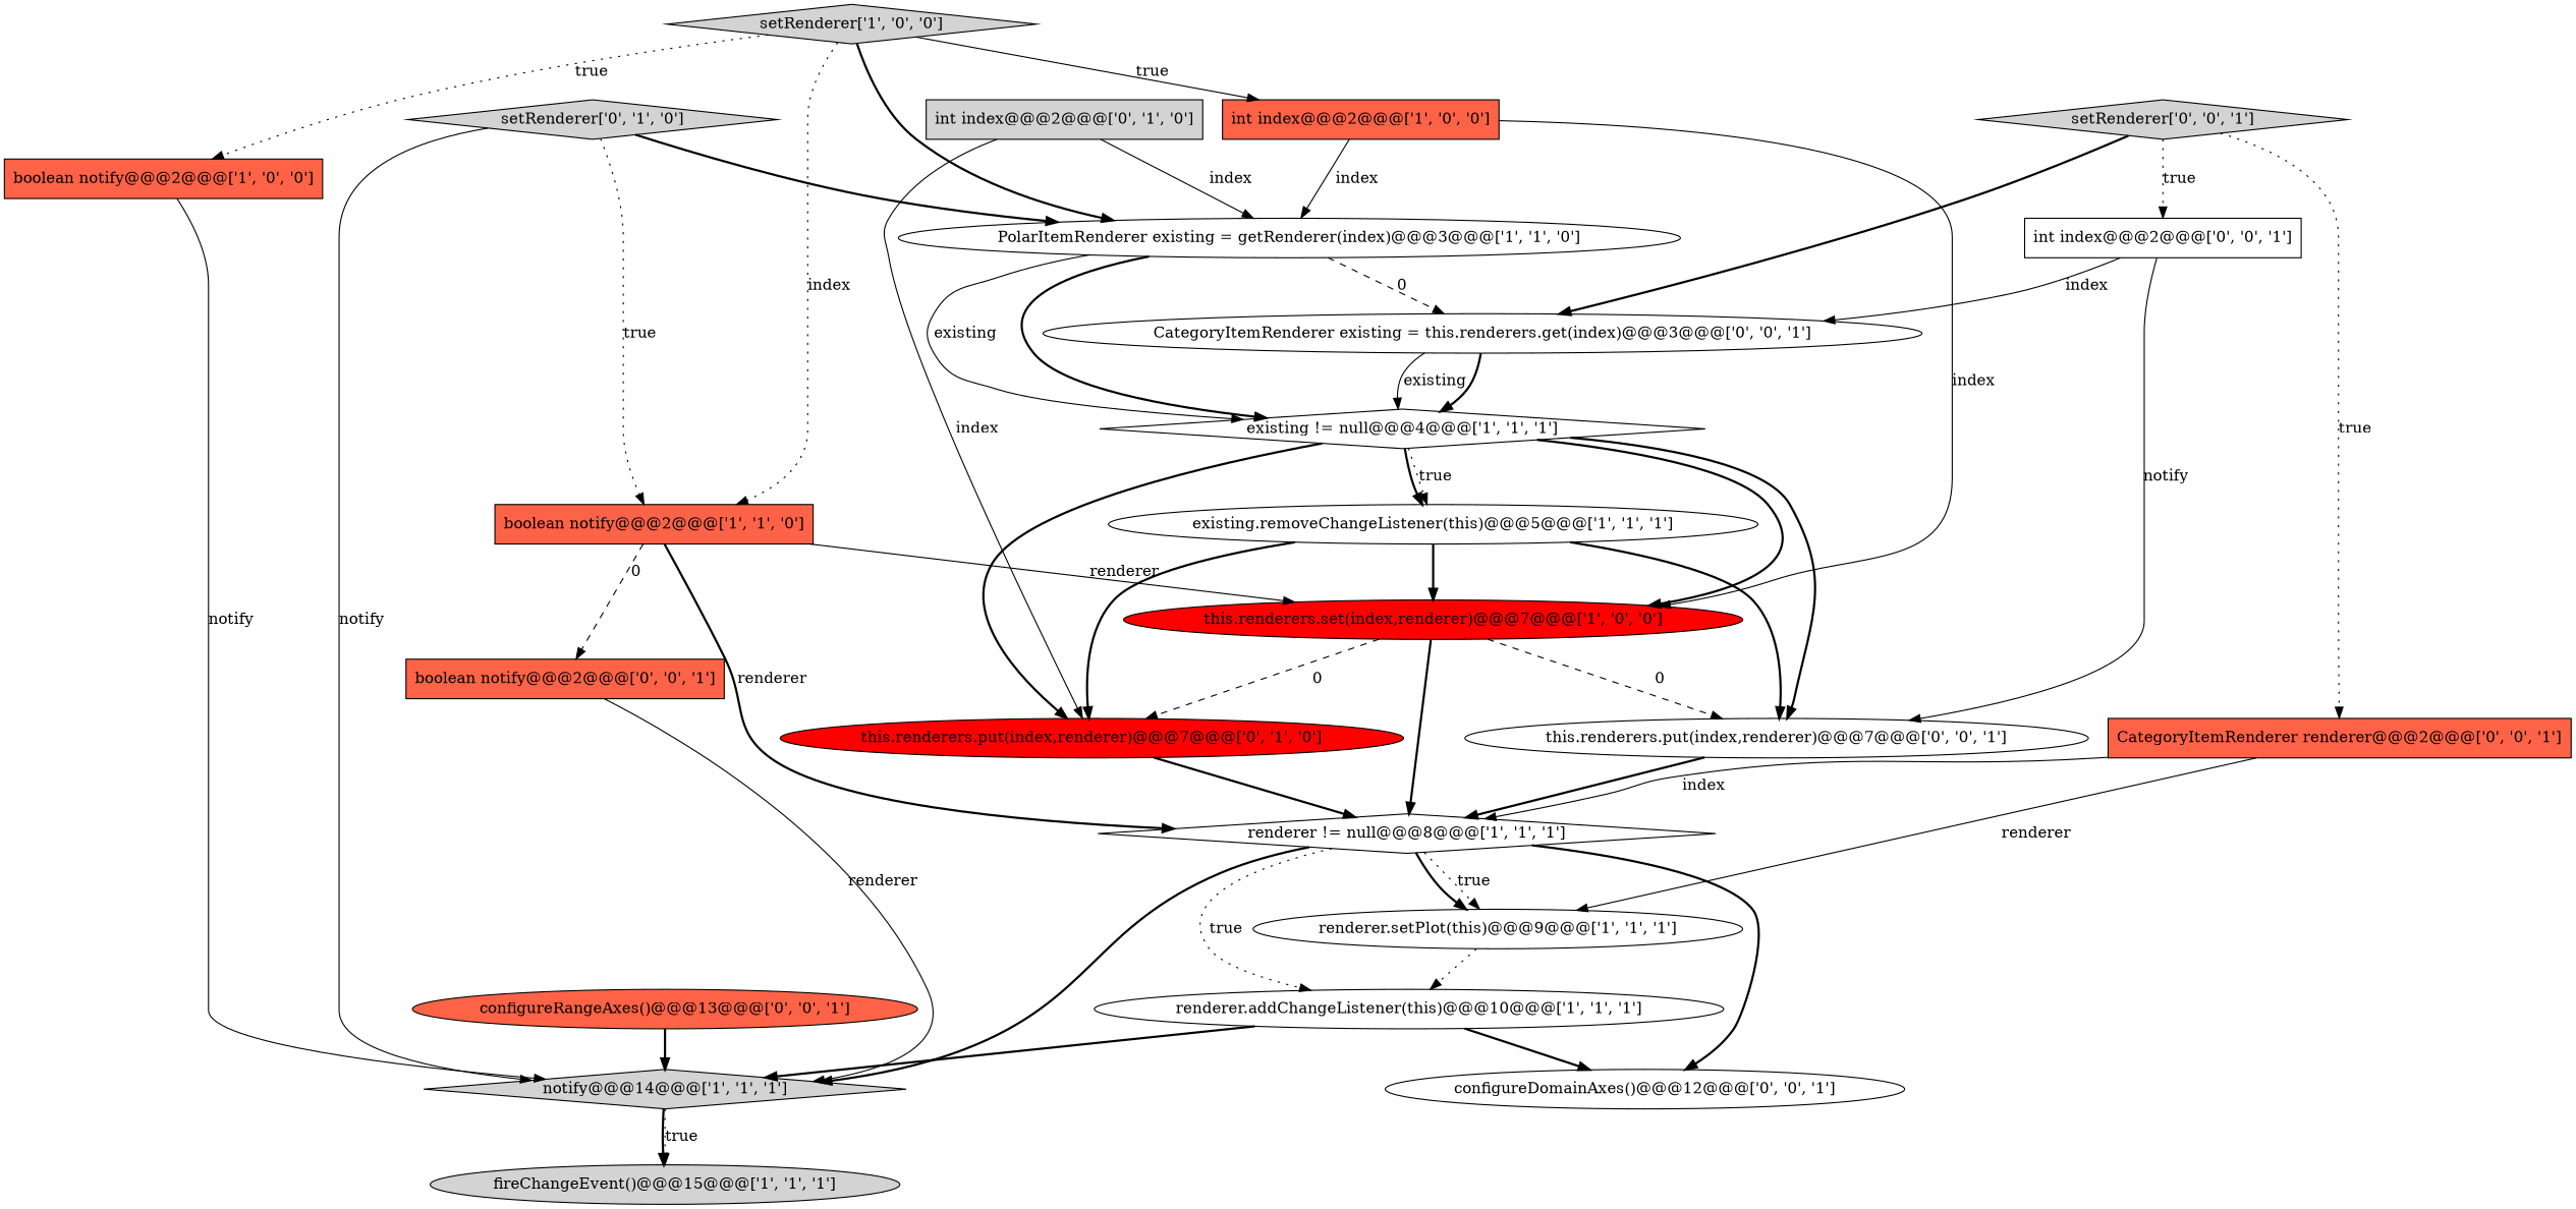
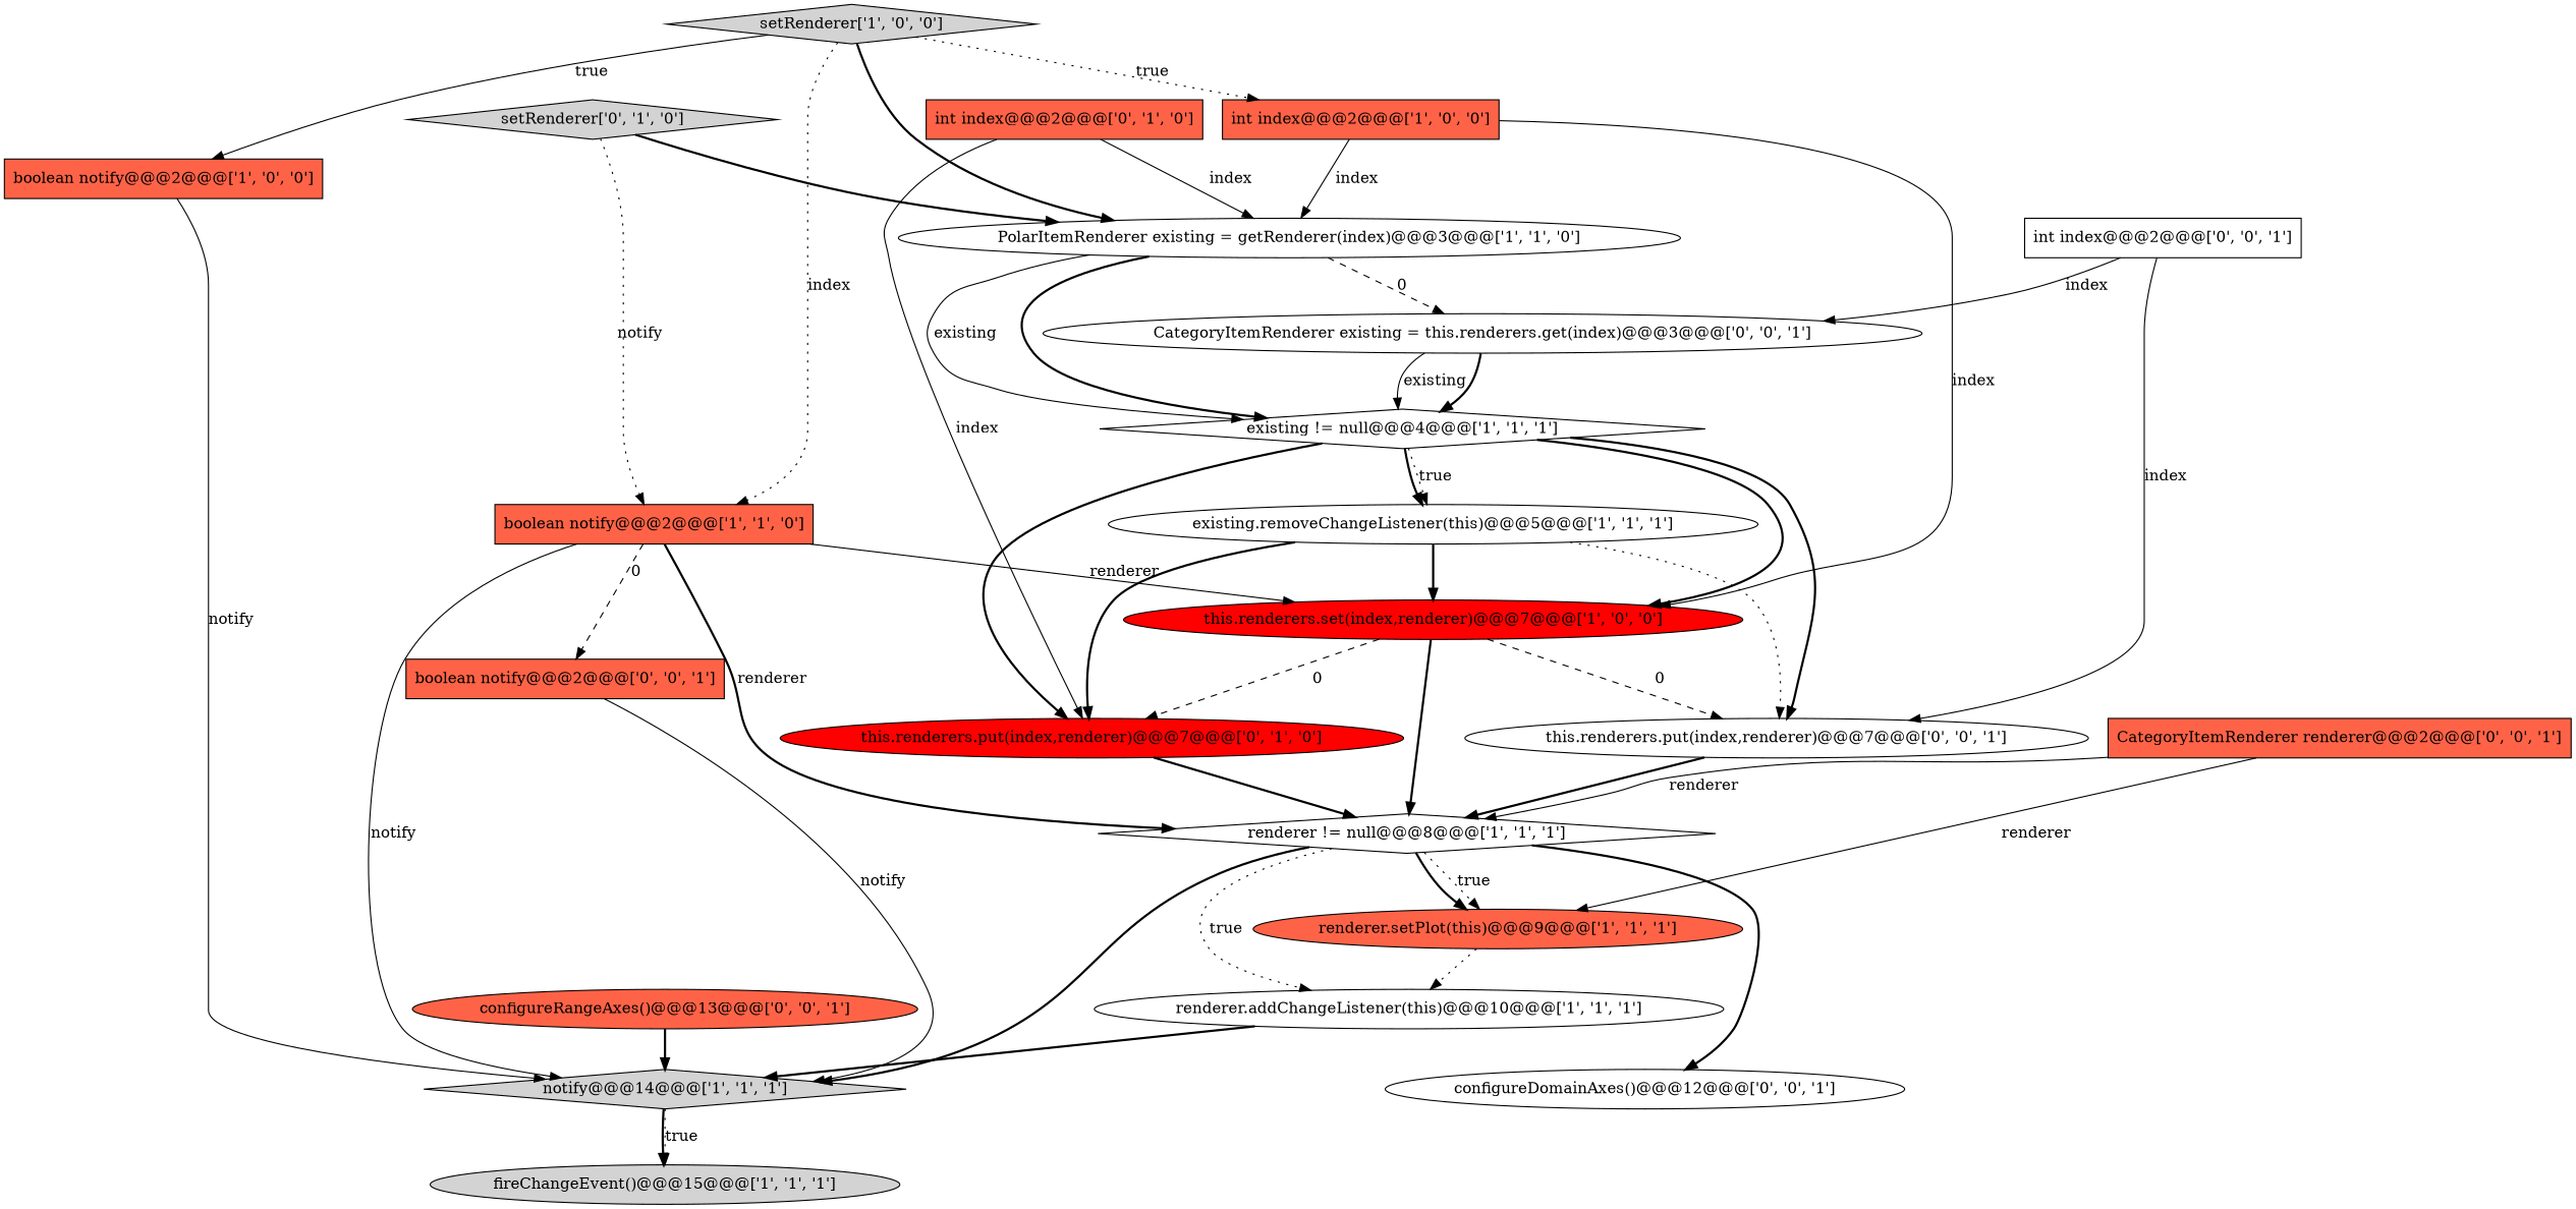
  digraph {
    node [fillcolor=white shape=ellipse style=filled]
    edge [style=bold]
    n1 [label="renderer != null@@@8@@@['1', '1', '1']" shape=diamond]
    n2 [fillcolor=lightgray label="notify@@@14@@@['1', '1', '1']" shape=diamond]
    n3 [label="renderer.addChangeListener(this)@@@10@@@['1', '1', '1']"]
    n4 [label="configureDomainAxes()@@@12@@@['0', '0', '1']"]
-   n5 [label="renderer.setPlot(this)@@@9@@@['1', '1', '1']"]
+   n5 [fillcolor=tomato label="renderer.setPlot(this)@@@9@@@['1', '1', '1']"]
    n6 [fillcolor=red label="this.renderers.put(index,renderer)@@@7@@@['0', '1', '0']"]
    n7 [fillcolor=tomato label="configureRangeAxes()@@@13@@@['0', '0', '1']"]
    n8 [fillcolor=lightgray label="fireChangeEvent()@@@15@@@['1', '1', '1']"]
    n9 [label="existing.removeChangeListener(this)@@@5@@@['1', '1', '1']"]
    n10 [label="this.renderers.put(index,renderer)@@@7@@@['0', '0', '1']"]
    n11 [fillcolor=red label="this.renderers.set(index,renderer)@@@7@@@['1', '0', '0']"]
    n12 [label="PolarItemRenderer existing = getRenderer(index)@@@3@@@['1', '1', '0']"]
    n13 [label="CategoryItemRenderer existing = this.renderers.get(index)@@@3@@@['0', '0', '1']"]
    n14 [label="existing != null@@@4@@@['1', '1', '1']" shape=diamond]
    n15 [fillcolor=tomato label="boolean notify@@@2@@@['0', '0', '1']" shape=box]
    n16 [fillcolor=tomato label="boolean notify@@@2@@@['1', '1', '0']" shape=box]
    n17 [fillcolor=lightgray label="setRenderer['0', '1', '0']" shape=diamond]
-   n18 [fillcolor=lightgray label="int index@@@2@@@['0', '1', '0']" shape=box]
+   n18 [fillcolor=tomato label="int index@@@2@@@['0', '1', '0']" shape=box]
    n19 [fillcolor=tomato label="int index@@@2@@@['1', '0', '0']" shape=box]
    n20 [fillcolor=tomato label="CategoryItemRenderer renderer@@@2@@@['0', '0', '1']" shape=box]
    n21 [fillcolor=lightgray label="setRenderer['1', '0', '0']" shape=diamond]
    n22 [fillcolor=tomato label="boolean notify@@@2@@@['1', '0', '0']" shape=box]
    n23 [label="int index@@@2@@@['0', '0', '1']" shape=box]
-   n24 [fillcolor=lightgray label="setRenderer['0', '0', '1']" shape=diamond]
    n1 -> n2
    n1 -> n3 [label=true style=dotted]
    n1 -> n4
    n1 -> n5 [label=true style=dotted]
    n1 -> n5
    n2 -> n8
    n2 -> n8 [label=true style=dotted]
    n3 -> n2
-   n3 -> n4
    n5 -> n3 [style=dotted]
    n6 -> n1
    n7 -> n2
    n9 -> n6
-   n9 -> n10
+   n9 -> n10 [style=dotted]
    n9 -> n11
    n10 -> n1
    n11 -> n1
    n11 -> n6 [label=0 style=dashed]
    n11 -> n10 [label=0 style=dashed]
    n12 -> n13 [label=0 style=dashed]
    n12 -> n14 [label=existing style=solid]
    n12 -> n14
    n13 -> n14 [label=existing style=solid]
    n13 -> n14
    n14 -> n6
    n14 -> n9
    n14 -> n9 [label=true style=dotted]
    n14 -> n10
    n14 -> n11
-   n15 -> n2 [label=renderer style=solid]
+   n15 -> n2 [label=notify style=solid]
    n16 -> n1 [label=renderer]
-   n17 -> n2 [label=notify style=solid]
+   n16 -> n2 [label=notify style=solid]
    n16 -> n11 [label=renderer style=solid]
    n16 -> n15 [label=0 style=dashed]
    n17 -> n12
-   n17 -> n16 [label=true style=dotted]
+   n17 -> n16 [label=notify style=dotted]
    n18 -> n6 [label=index style=solid]
    n18 -> n12 [label=index style=solid]
    n19 -> n11 [label=index style=solid]
    n19 -> n12 [label=index style=solid]
-   n20 -> n1 [label=index style=solid]
+   n20 -> n1 [label=renderer style=solid]
    n20 -> n5 [label=renderer style=solid]
    n21 -> n12
    n21 -> n16 [label=index style=dotted]
-   n21 -> n19 [label=true style=solid]
-   n21 -> n22 [label=true style=dotted]
+   n21 -> n19 [label=true style=dotted]
+   n21 -> n22 [label=true style=solid]
    n22 -> n2 [label=notify style=solid]
-   n23 -> n10 [label=notify style=solid]
+   n23 -> n10 [label=index style=solid]
    n23 -> n13 [label=index style=solid]
-   n24 -> n13
-   n24 -> n20 [label=true style=dotted]
-   n24 -> n23 [label=true style=dotted]
  }
